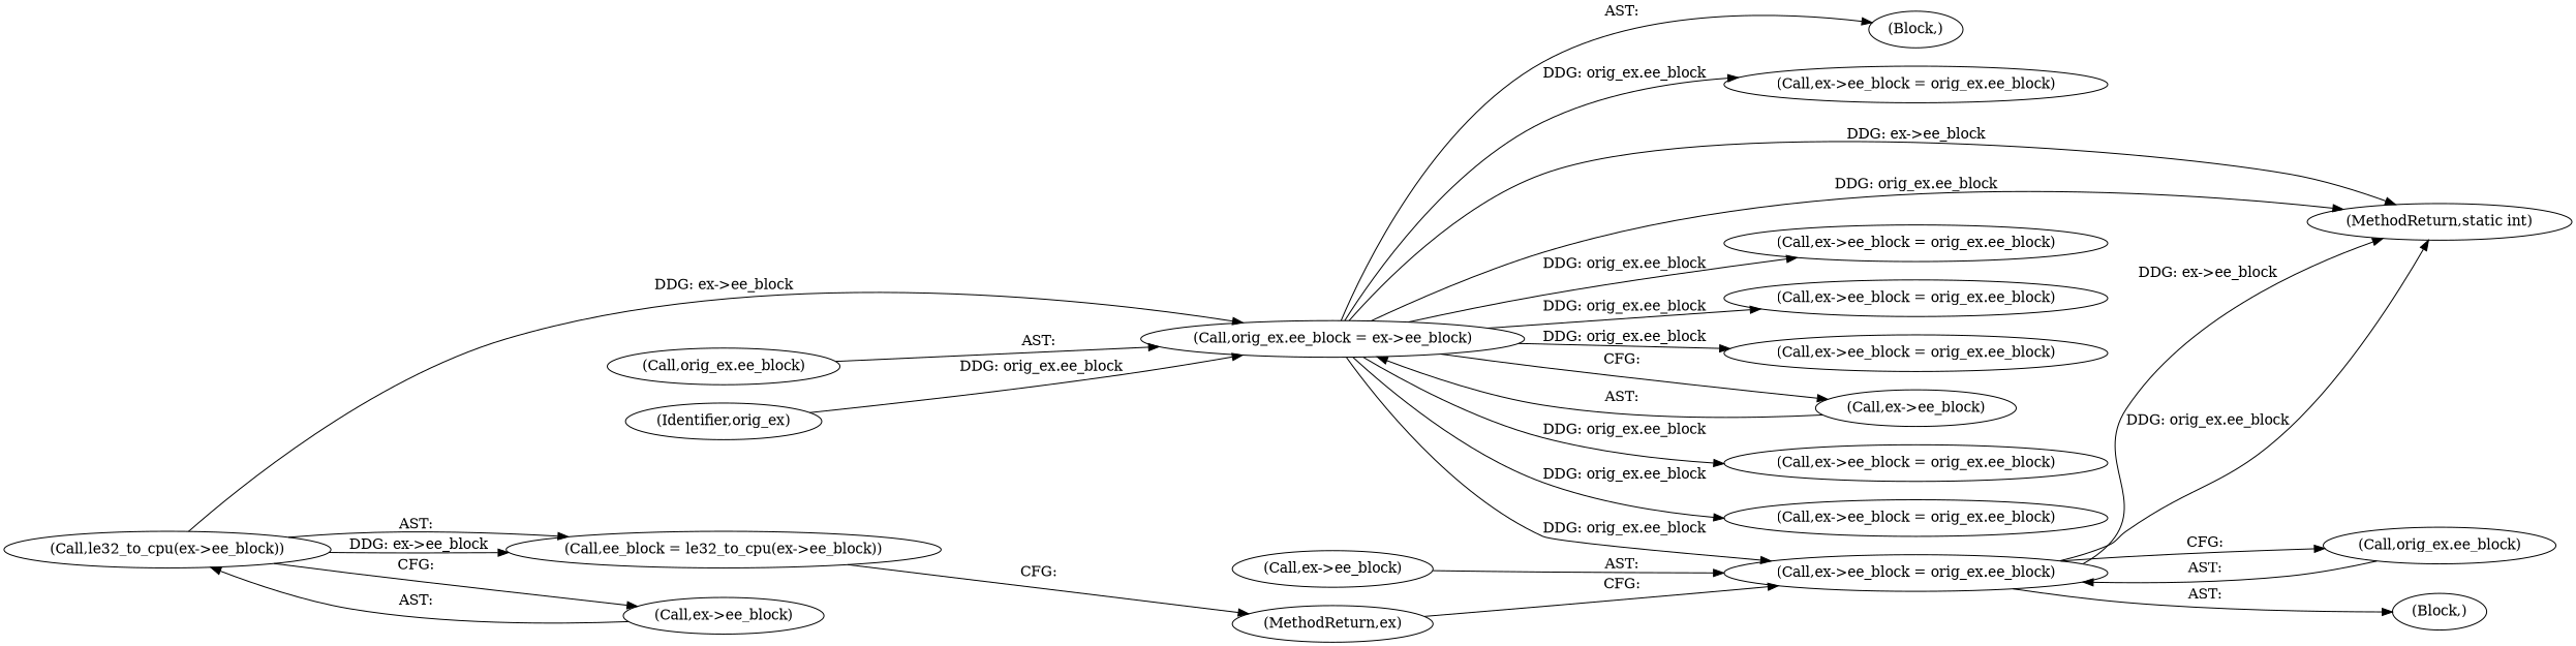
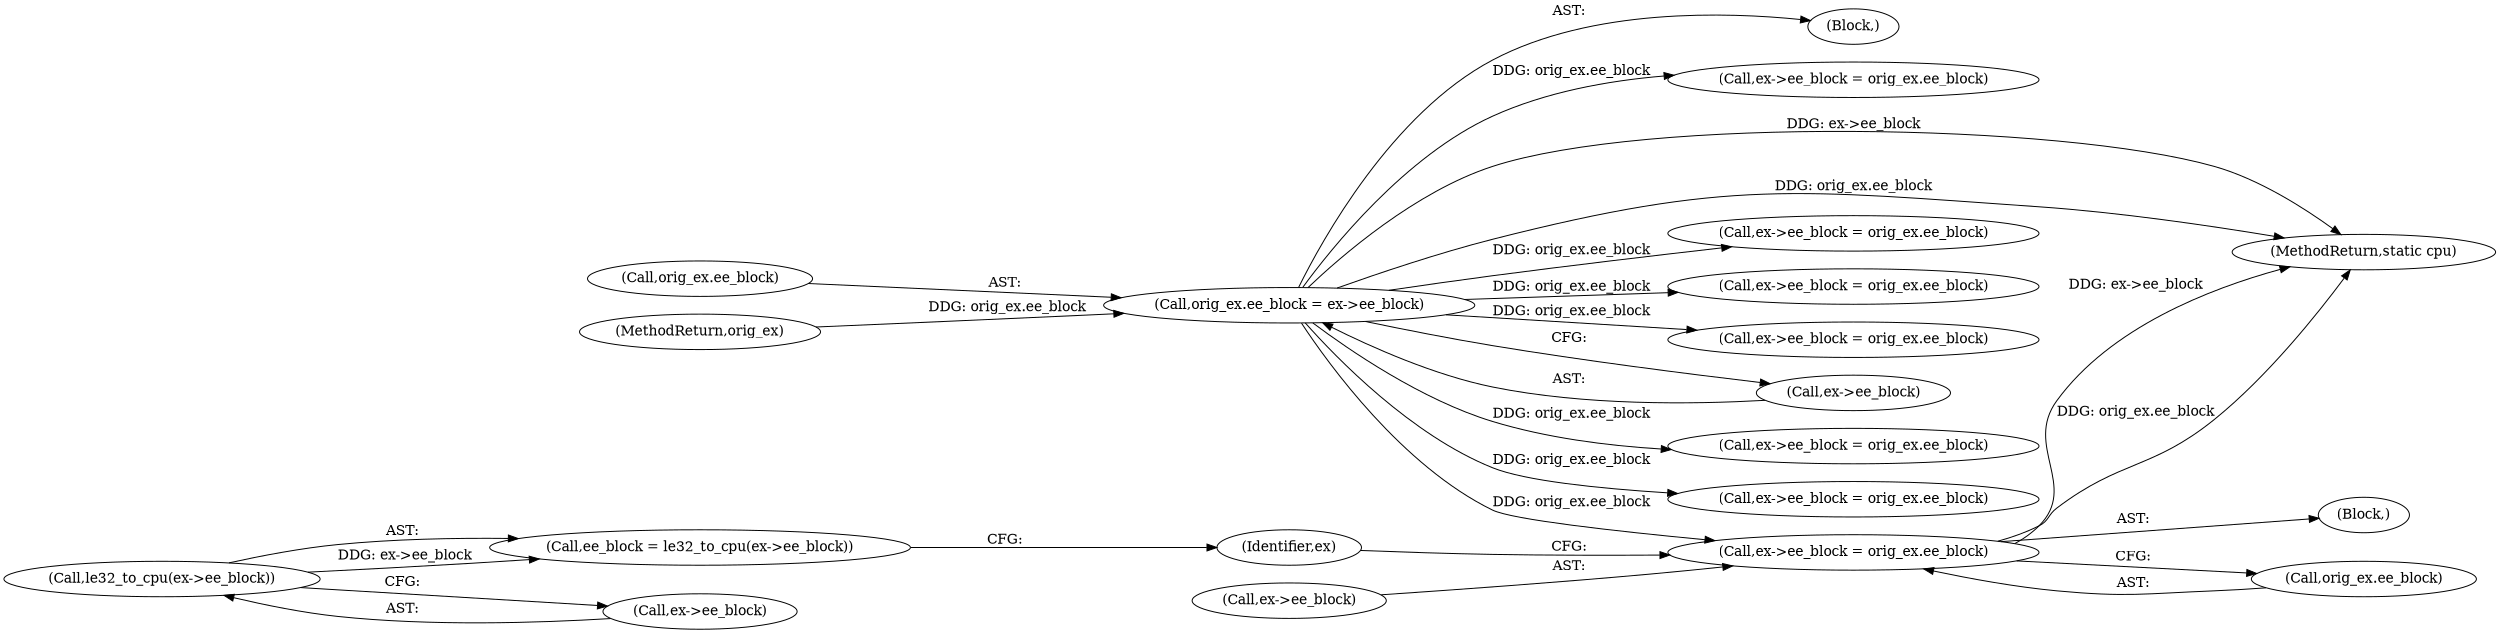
  digraph {
    rankdir=LR
    n1 [label="(Call,ex->ee_block = orig_ex.ee_block)"]
-   n2 [label="(MethodReturn,static int)"]
+   n2 [label="(MethodReturn,static cpu)"]
    n3 [label="(Block,)"]
    n4 [label="(Call,orig_ex.ee_block)"]
    n5 [label="(Call,orig_ex.ee_block = ex->ee_block)"]
    n6 [label="(Call,ex->ee_block = orig_ex.ee_block)"]
    n7 [label="(Call,ex->ee_block = orig_ex.ee_block)"]
    n8 [label="(Call,ex->ee_block = orig_ex.ee_block)"]
    n9 [label="(Call,ex->ee_block)"]
    n10 [label="(Call,ex->ee_block = orig_ex.ee_block)"]
    n11 [label="(Call,ex->ee_block = orig_ex.ee_block)"]
    n12 [label="(Block,)"]
    n13 [label="(Call,ex->ee_block = orig_ex.ee_block)"]
    n14 [label="(Call,le32_to_cpu(ex->ee_block))"]
    n15 [label="(Call,ee_block = le32_to_cpu(ex->ee_block))"]
    n16 [label="(Call,ex->ee_block)"]
-   n17 [label="(MethodReturn,ex)"]
+   n17 [label="(Identifier,ex)"]
    n18 [label="(Call,orig_ex.ee_block)"]
-   n19 [label="(Identifier,orig_ex)"]
+   n19 [label="(MethodReturn,orig_ex)"]
    n20 [label="(Call,ex->ee_block)"]
    n1 -> n2 [label="DDG: ex->ee_block"]
    n1 -> n2 [label="DDG: orig_ex.ee_block"]
    n1 -> n3 [label="AST: "]
    n1 -> n4 [label="CFG: "]
    n4 -> n1 [label="AST: "]
    n5 -> n1 [label="DDG: orig_ex.ee_block"]
    n5 -> n2 [label="DDG: ex->ee_block"]
    n5 -> n2 [label="DDG: orig_ex.ee_block"]
    n5 -> n6 [label="DDG: orig_ex.ee_block"]
    n5 -> n7 [label="DDG: orig_ex.ee_block"]
    n5 -> n8 [label="DDG: orig_ex.ee_block"]
    n5 -> n9 [label="CFG: "]
    n5 -> n10 [label="DDG: orig_ex.ee_block"]
    n5 -> n11 [label="DDG: orig_ex.ee_block"]
    n5 -> n12 [label="AST: "]
    n5 -> n13 [label="DDG: orig_ex.ee_block"]
    n9 -> n5 [label="AST: "]
-   n14 -> n5 [label="DDG: ex->ee_block"]
    n14 -> n15 [label="AST: "]
    n14 -> n15 [label="DDG: ex->ee_block"]
    n14 -> n16 [label="CFG: "]
    n15 -> n17 [label="CFG: "]
    n16 -> n14 [label="AST: "]
    n17 -> n1 [label="CFG: "]
    n18 -> n5 [label="AST: "]
    n19 -> n5 [label="DDG: orig_ex.ee_block"]
    n20 -> n1 [label="AST: "]
  }
